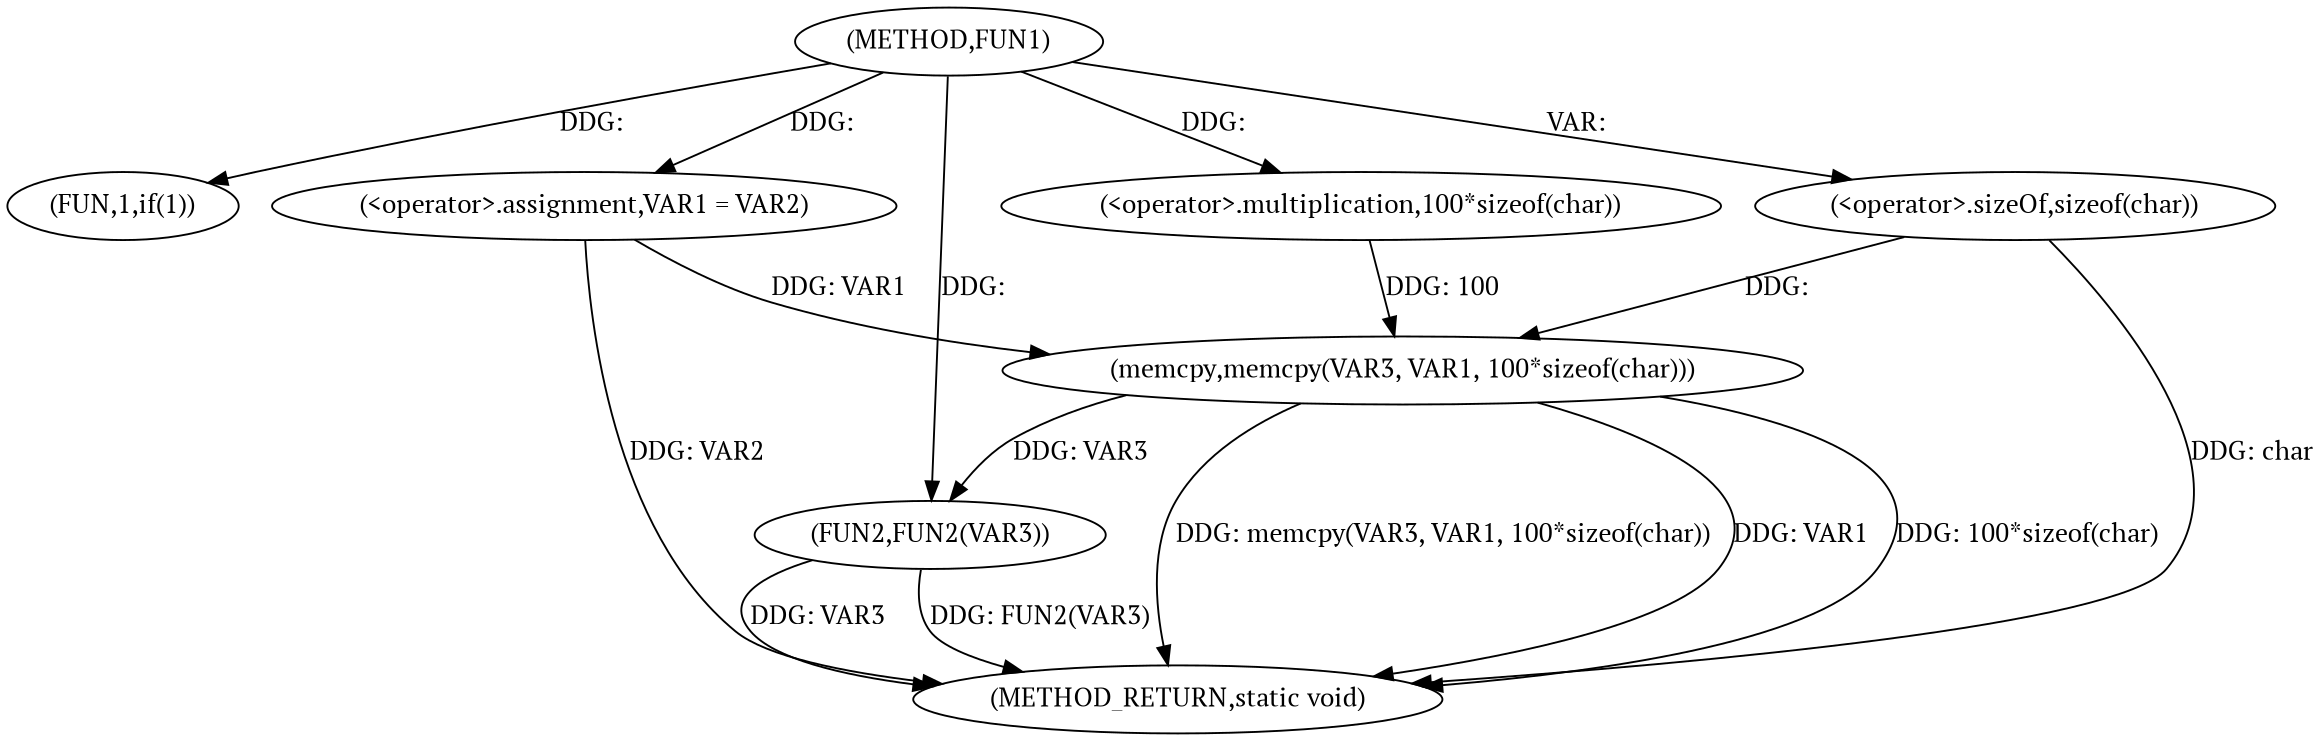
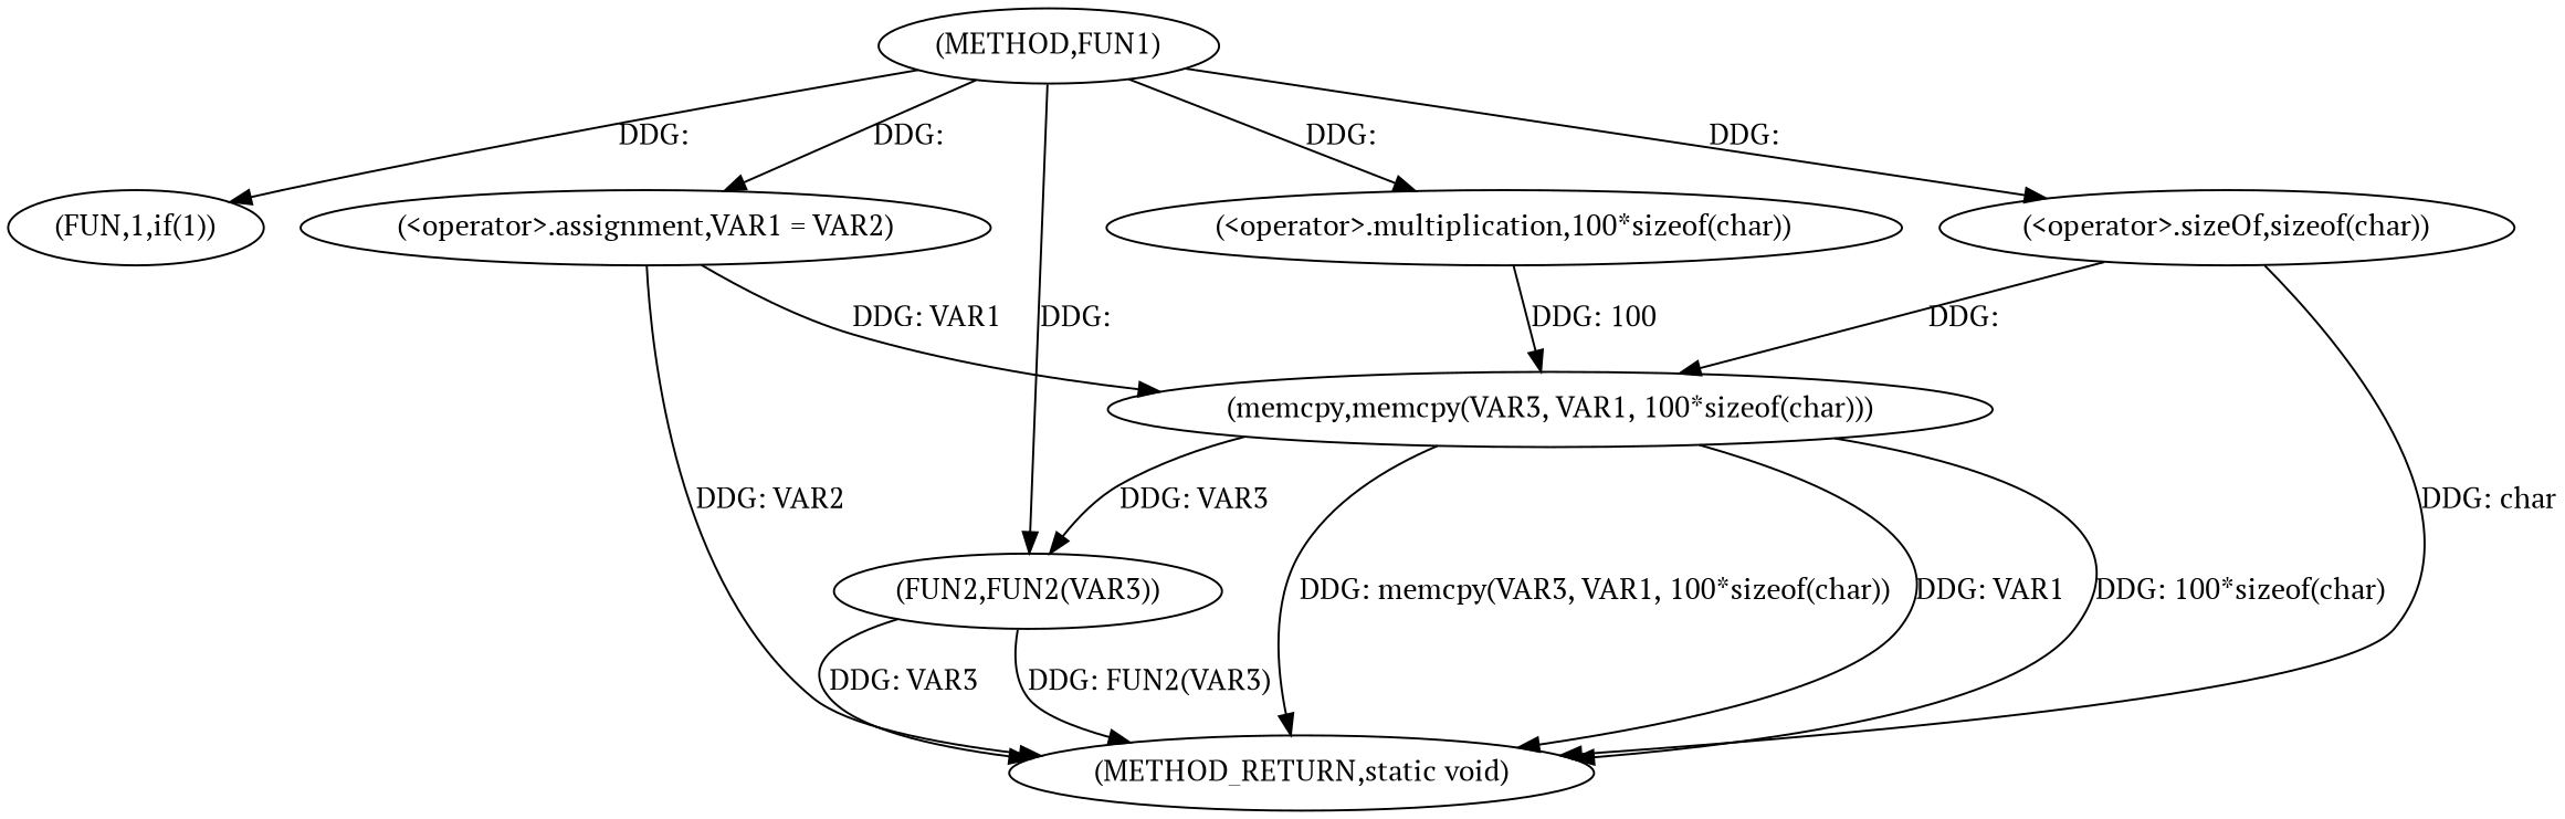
  digraph {
    fontname="PT Serif"
    node [fontname="PT Serif"]
    edge [fontname="PT Serif"]
    n1 [label="(METHOD,FUN1)"]
    n2 [label="(FUN,1,if(1))"]
    n3 [label="(<operator>.assignment,VAR1 = VAR2)"]
    n4 [label="(<operator>.multiplication,100*sizeof(char))"]
    n5 [label="(<operator>.sizeOf,sizeof(char))"]
    n6 [label="(FUN2,FUN2(VAR3))"]
    n7 [label="(memcpy,memcpy(VAR3, VAR1, 100*sizeof(char)))"]
    n8 [label="(METHOD_RETURN,static void)"]
    n1 -> n2 [label="DDG: "]
    n1 -> n3 [label="DDG: "]
    n1 -> n4 [label="DDG: "]
-   n1 -> n5 [label="VAR: "]
+   n1 -> n5 [label="DDG: "]
    n1 -> n6 [label="DDG: "]
    n3 -> n7 [label="DDG: VAR1"]
    n3 -> n8 [label="DDG: VAR2"]
    n4 -> n7 [label="DDG: 100"]
    n5 -> n7 [label="DDG: "]
    n5 -> n8 [label="DDG: char"]
    n6 -> n8 [label="DDG: VAR3"]
    n6 -> n8 [label="DDG: FUN2(VAR3)"]
    n7 -> n6 [label="DDG: VAR3"]
    n7 -> n8 [label="DDG: VAR1"]
    n7 -> n8 [label="DDG: 100*sizeof(char)"]
    n7 -> n8 [label="DDG: memcpy(VAR3, VAR1, 100*sizeof(char))"]
  }
